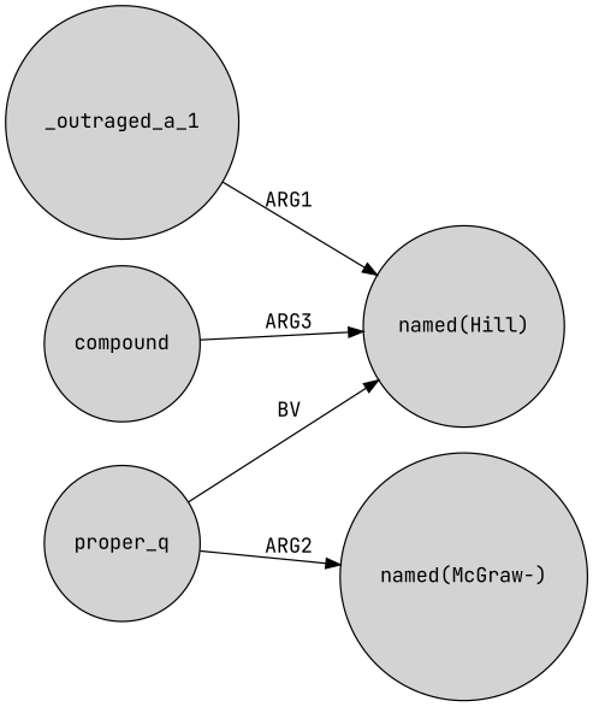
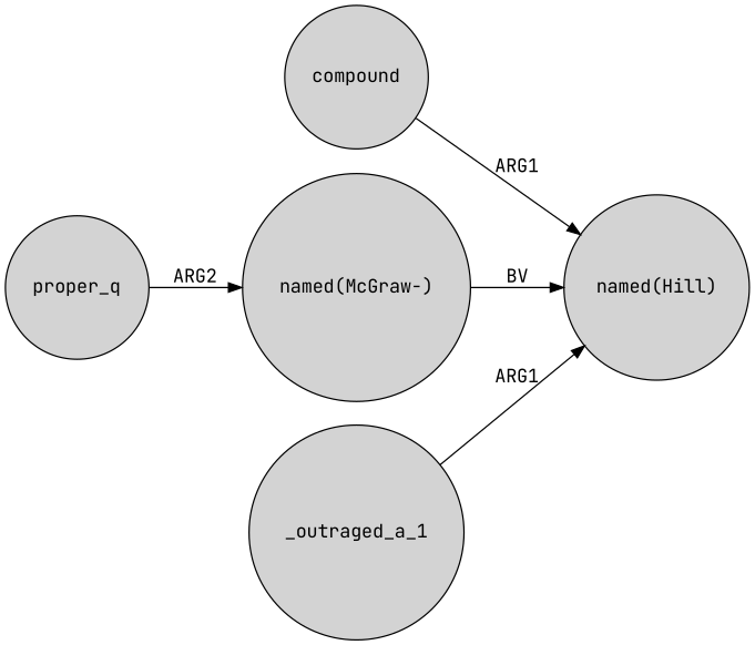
  digraph {
    fontname="JetBrains Mono"
    rankdir=LR
    node [fontname="JetBrains Mono" shape=circle style=filled]
    edge [fontname="JetBrains Mono"]
    compound
    "named(Hill)"
    proper_q
    "named(McGraw-)"
    _outraged_a_1
-   compound -> "named(Hill)" [label=ARG3]
-   proper_q -> "named(Hill)" [label=BV]
+   compound -> "named(Hill)" [label=ARG1]
+   "named(McGraw-)" -> "named(Hill)" [label=BV]
    proper_q -> "named(McGraw-)" [label=ARG2]
    _outraged_a_1 -> "named(Hill)" [label=ARG1]
  }
